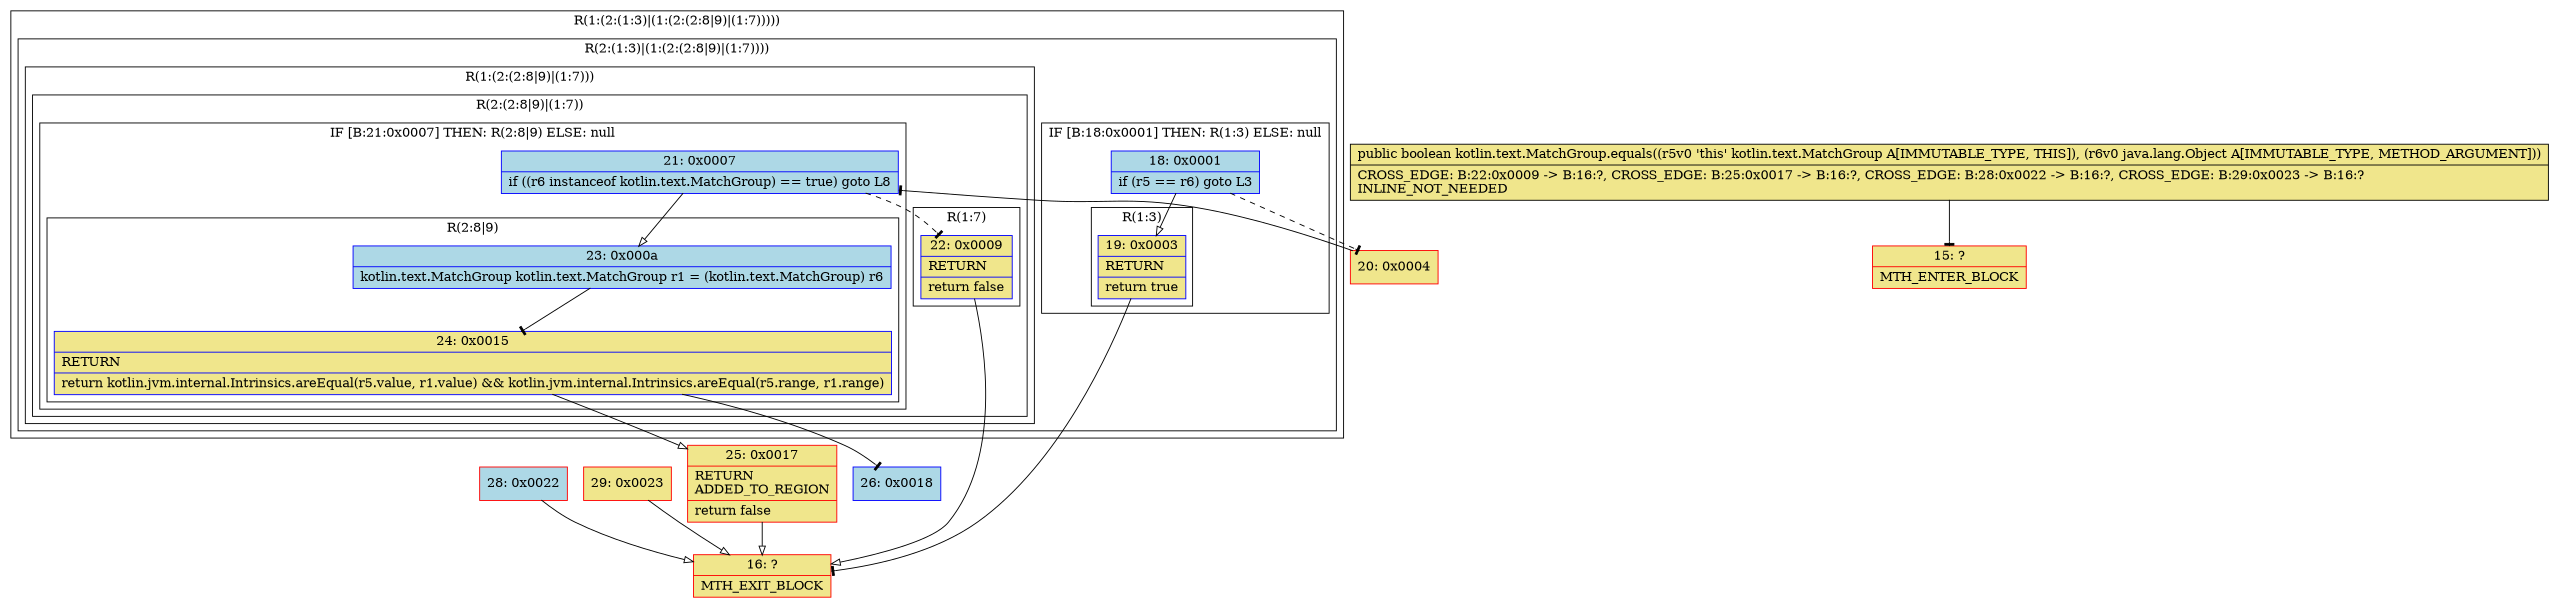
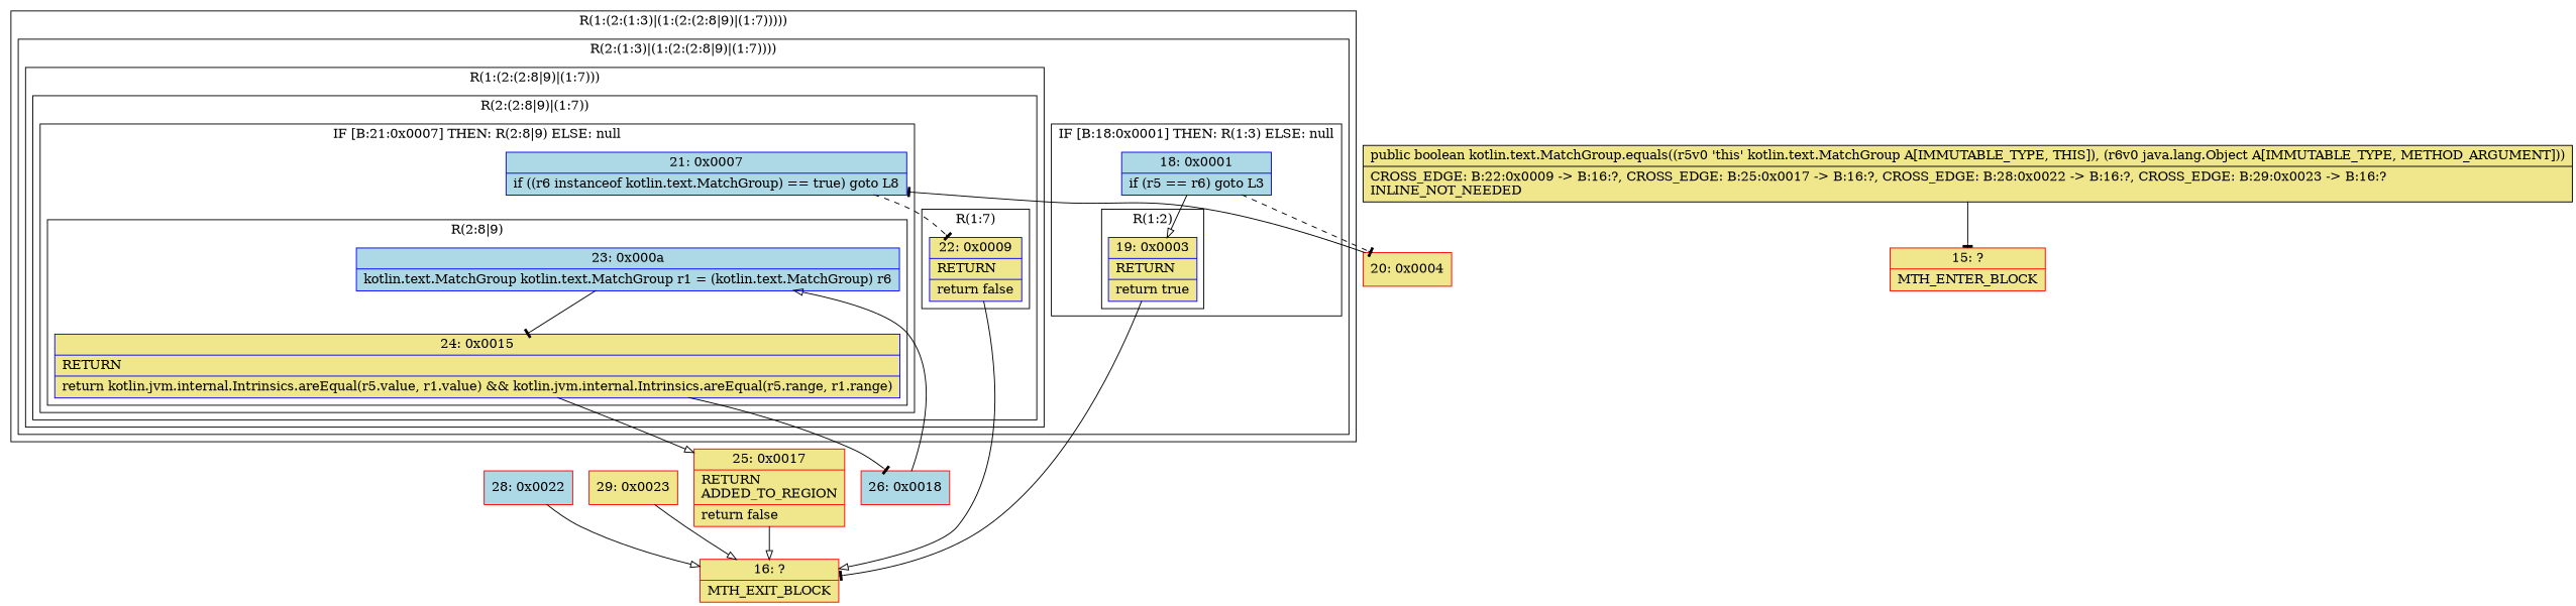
  digraph {
    node [color=red fillcolor=khaki shape=record style=filled]
    edge [arrowhead=tee]
    n1 [color=blue label="{19\:\ 0x0003|RETURN\l|return true\l}"]
    n2 [color=blue fillcolor=lightblue label="{18\:\ 0x0001|if (r5 == r6) goto L3\l}"]
    n3 [color=blue fillcolor=lightblue label="{23\:\ 0x000a|kotlin.text.MatchGroup kotlin.text.MatchGroup r1 = (kotlin.text.MatchGroup) r6\l}"]
    n4 [color=blue label="{24\:\ 0x0015|RETURN\l|return kotlin.jvm.internal.Intrinsics.areEqual(r5.value, r1.value) && kotlin.jvm.internal.Intrinsics.areEqual(r5.range, r1.range)\l}"]
    n5 [color=blue fillcolor=lightblue label="{21\:\ 0x0007|if ((r6 instanceof kotlin.text.MatchGroup) == true) goto L8\l}"]
    n6 [color=blue label="{22\:\ 0x0009|RETURN\l|return false\l}"]
    n7 [label="{16\:\ ?|MTH_EXIT_BLOCK\l}"]
    n8 [label="{20\:\ 0x0004}"]
    n9 [label="{25\:\ 0x0017|RETURN\lADDED_TO_REGION\l|return false\l}"]
-   n10 [color=blue fillcolor=lightblue label="{26\:\ 0x0018}"]
+   n10 [fillcolor=lightblue label="{26\:\ 0x0018}"]
    n11 [label="{15\:\ ?|MTH_ENTER_BLOCK\l}"]
    n12 [fillcolor=lightblue label="{28\:\ 0x0022}"]
    n13 [label="{29\:\ 0x0023}"]
    n14 [label="{public boolean kotlin.text.MatchGroup.equals((r5v0 'this' kotlin.text.MatchGroup A[IMMUTABLE_TYPE, THIS]), (r6v0 java.lang.Object A[IMMUTABLE_TYPE, METHOD_ARGUMENT]))  | CROSS_EDGE: B:22:0x0009 \-\> B:16:?, CROSS_EDGE: B:25:0x0017 \-\> B:16:?, CROSS_EDGE: B:28:0x0022 \-\> B:16:?, CROSS_EDGE: B:29:0x0023 \-\> B:16:?\lINLINE_NOT_NEEDED\l}" color=""]
    subgraph cluster_1 {
      label="R(1:(2:(1:3)|(1:(2:(2:8|9)|(1:7)))))"
      subgraph cluster_2 {
        label="R(2:(1:3)|(1:(2:(2:8|9)|(1:7))))"
        subgraph cluster_3 {
          label="IF [B:18:0x0001] THEN: R(1:3) ELSE: null"
          n2
          subgraph cluster_4 {
-           label="R(1:3)"
+           label="R(1:2)"
            n1
          }
        }
        subgraph cluster_5 {
          label="R(1:(2:(2:8|9)|(1:7)))"
          subgraph cluster_6 {
            label="R(2:(2:8|9)|(1:7))"
            subgraph cluster_7 {
              label="IF [B:21:0x0007] THEN: R(2:8|9) ELSE: null"
              n5
              subgraph cluster_8 {
                label="R(2:8|9)"
                n3
                n4
              }
            }
            subgraph cluster_9 {
              label="R(1:7)"
              n6
            }
          }
        }
      }
    }
    n1 -> n7
    n2 -> n1 [arrowhead=onormal]
    n2 -> n8 [style=dashed]
    n3 -> n4
    n4 -> n9 [arrowhead=onormal]
    n4 -> n10
-   n5 -> n3 [arrowhead=onormal]
+   n10 -> n3 [arrowhead=onormal]
    n5 -> n6 [style=dashed]
    n6 -> n7 [arrowhead=onormal]
    n8 -> n5
    n9 -> n7 [arrowhead=onormal]
    n12 -> n7 [arrowhead=onormal]
    n13 -> n7 [arrowhead=onormal]
    n14 -> n11
  }
